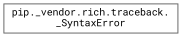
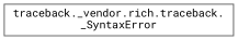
  digraph {
    rankdir=TB
    fontname="Roboto Mono"
-   n1 [color=grey40 fillcolor=white fontname="Roboto Mono" fontsize=10 height=0.2 label="pip._vendor.rich.traceback.\l_SyntaxError" shape=box style=filled width=0.4]
+   n1 [color=grey40 fillcolor=white fontname="Roboto Mono" fontsize=10 height=0.2 label="traceback._vendor.rich.traceback.\l_SyntaxError" shape=box style=filled width=0.4]
  }
